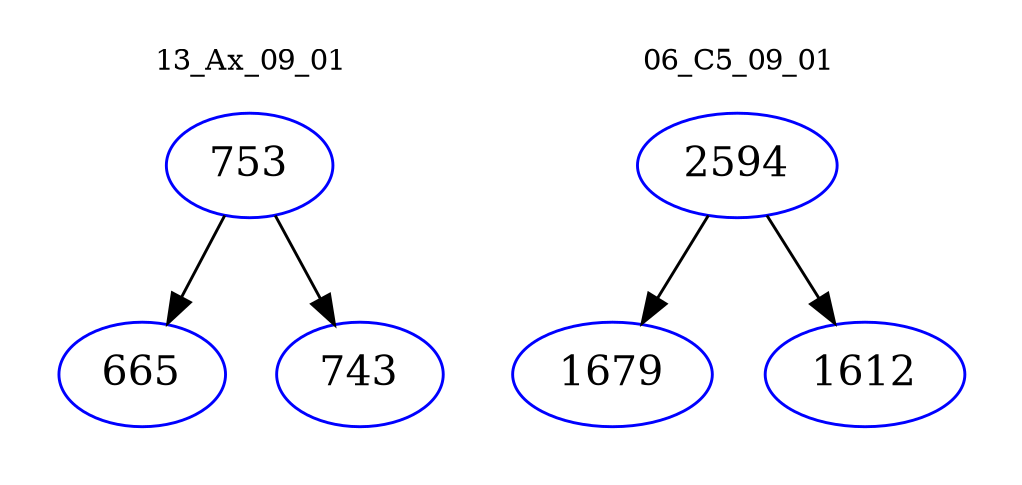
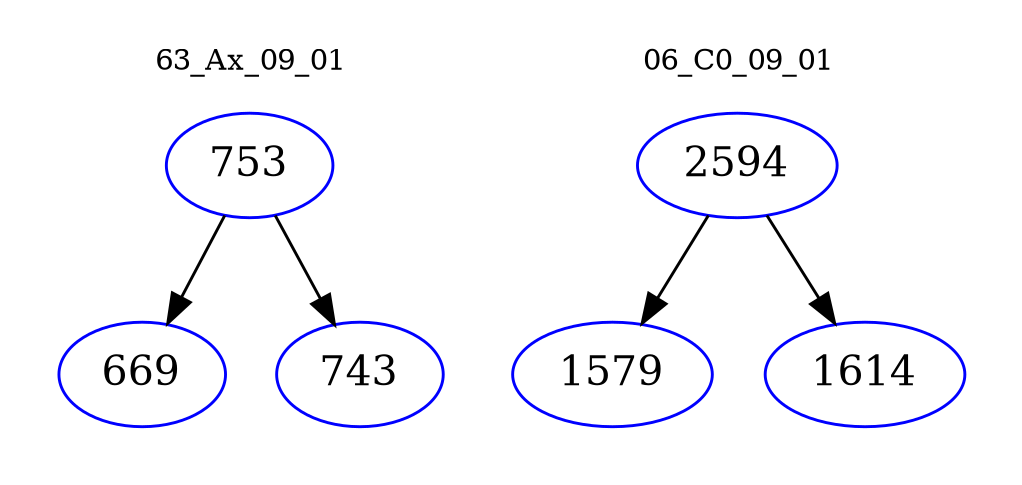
  digraph {
    node [color=blue]
    edge [color=black]
    n1 [label=753]
-   n2 [label=665]
+   n2 [label=669]
    n3 [label=743]
    n4 [label=2594]
-   n5 [label=1679]
-   n6 [label=1612]
+   n5 [label=1579]
+   n6 [label=1614]
    subgraph cluster_1 {
      color=white
      fontsize=10
-     label="13_Ax_09_01"
+     label="63_Ax_09_01"
      n1
      n2
      n3
    }
    subgraph cluster_2 {
      color=white
      fontsize=10
-     label="06_C5_09_01"
+     label="06_C0_09_01"
      n4
      n5
      n6
    }
    n1 -> n2
    n1 -> n3
    n4 -> n5
    n4 -> n6
  }
